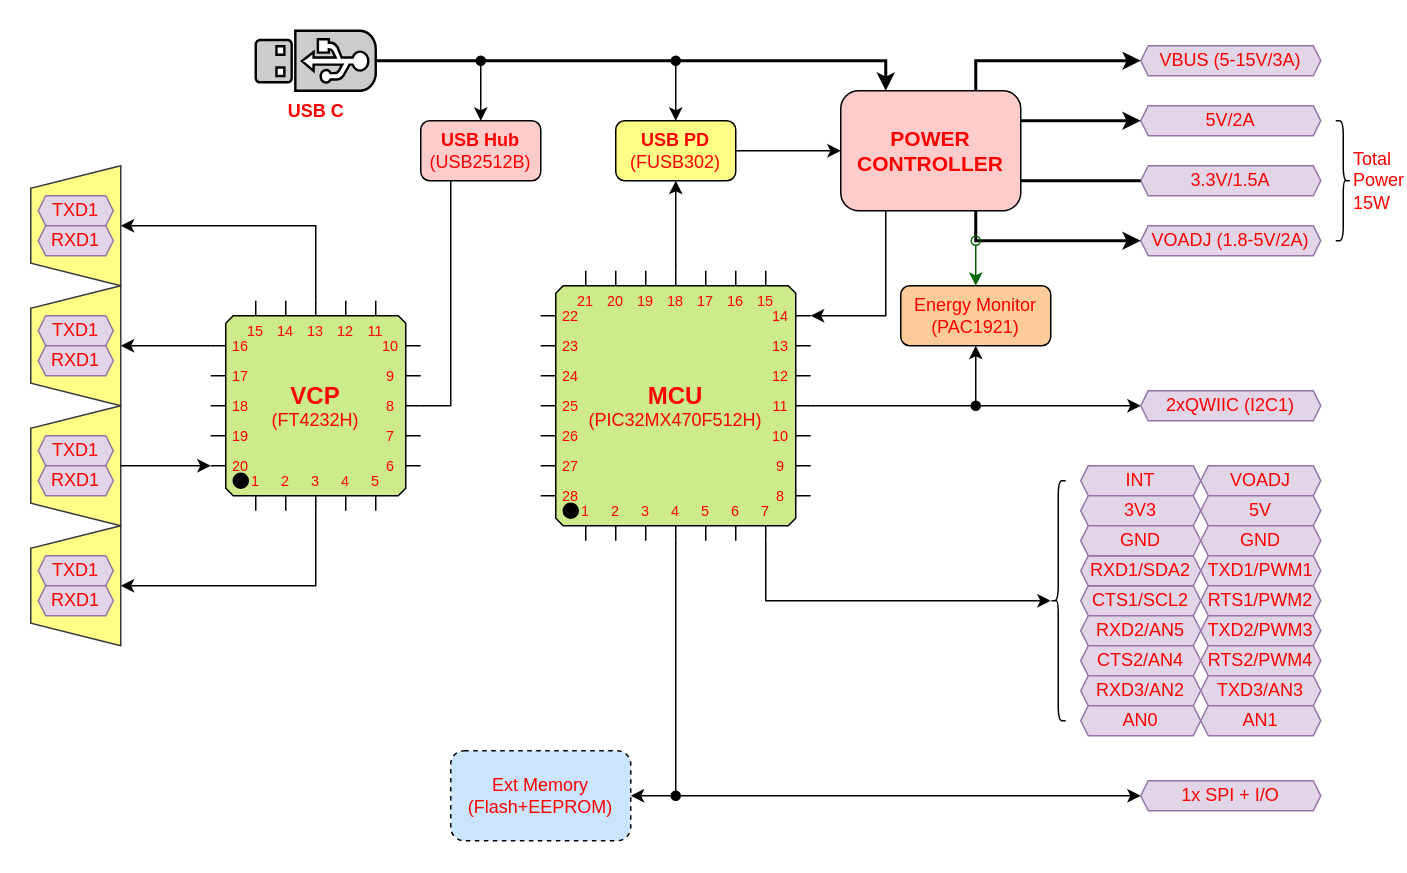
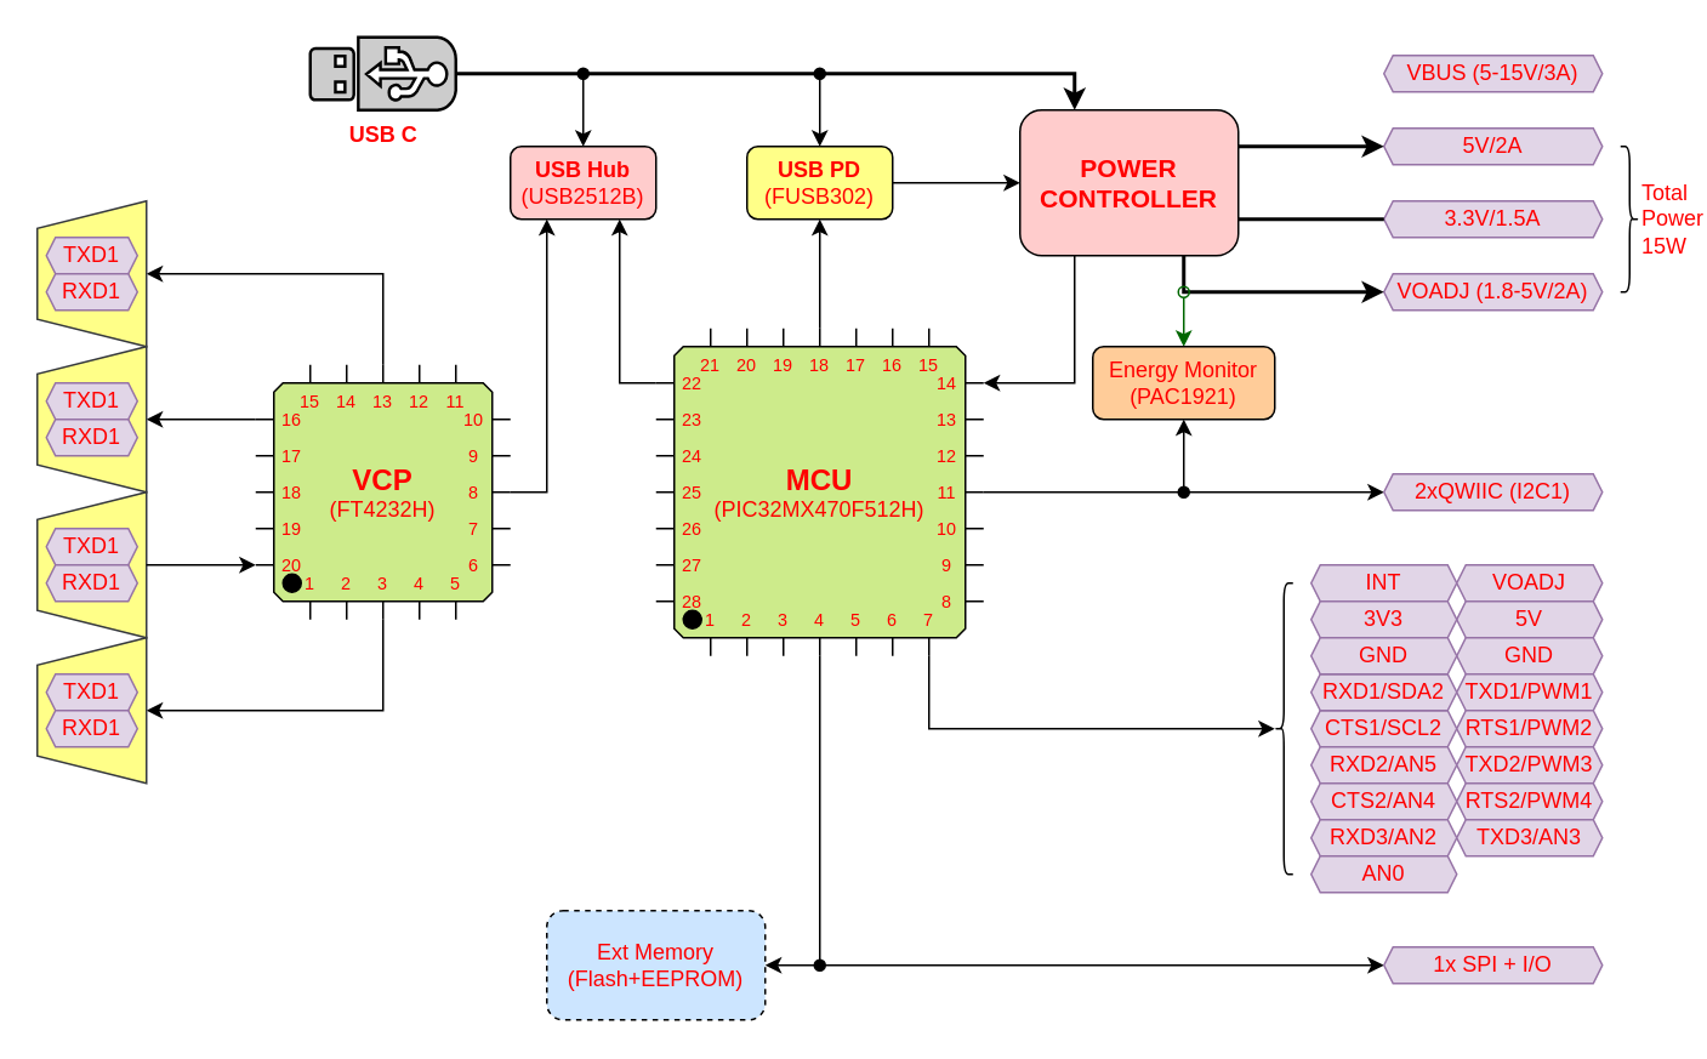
  <mxCell id="0" />
  <mxCell id="1" parent="0" />
  <mxCell id="2" style="edgeStyle=orthogonalEdgeStyle;rounded=0;orthogonalLoop=1;jettySize=auto;html=1;entryX=0.25;entryY=0;entryDx=0;entryDy=0;endArrow=classic;endFill=1;fontColor=#FF0000;strokeColor=#000000;strokeWidth=2;" parent="1" source="3" edge="1" target="22"><mxGeometry relative="1" as="geometry"><mxPoint x="500" y="100" as="targetPoint" /></mxGeometry></mxCell>
  <mxCell id="3" value="&lt;b&gt;USB C&lt;/b&gt;" style="fontColor=#FF0000;verticalAlign=top;verticalLabelPosition=bottom;labelPosition=center;align=center;html=1;outlineConnect=0;fillColor=#CCCCCC;strokeColor=#000000;gradientColor=none;gradientDirection=north;strokeWidth=1;shape=mxgraph.networks.usb_stick;direction=north;" parent="1" vertex="1"><mxGeometry x="170" width="80" height="40" as="geometry" y="20" /></mxCell>
  <mxCell id="4" style="edgeStyle=orthogonalEdgeStyle;rounded=0;orthogonalLoop=1;jettySize=auto;html=1;endArrow=oval;endFill=1;startArrow=classic;startFill=1;exitX=0.5;exitY=0;exitDx=0;exitDy=0;fontColor=#FF0000;strokeColor=#000000;" parent="1" source="6" edge="1"><mxGeometry relative="1" as="geometry"><mxPoint x="450" y="40" as="targetPoint" /><Array as="points"><mxPoint x="450" y="50" /><mxPoint x="450" y="50" /></Array></mxGeometry></mxCell>
  <mxCell id="5" style="edgeStyle=orthogonalEdgeStyle;rounded=0;orthogonalLoop=1;jettySize=auto;html=1;entryX=0;entryY=0.5;entryDx=0;entryDy=0;" edge="1" parent="1" source="6" target="22"><mxGeometry relative="1" as="geometry" /></mxCell>
  <mxCell id="6" value="&lt;b&gt;&lt;font style=&quot;font-size: 12px;&quot;&gt;USB PD&lt;/font&gt;&lt;/b&gt;&lt;br&gt;(FUSB302)" style="rounded=1;whiteSpace=wrap;html=1;fillColor=#ffff88;strokeColor=#000000;fontColor=#FF0000;" parent="1" vertex="1"><mxGeometry x="410" y="80" width="80" height="40" as="geometry" /></mxCell>
+ <mxCell id="7" style="edgeStyle=orthogonalEdgeStyle;rounded=0;orthogonalLoop=1;jettySize=auto;html=1;exitX=0;exitY=0;exitDx=0;exitDy=30;exitPerimeter=0;entryX=0.75;entryY=1;entryDx=0;entryDy=0;" edge="1" parent="1" source="12" target="51"><mxGeometry relative="1" as="geometry" /></mxCell>
  <mxCell id="8" style="edgeStyle=orthogonalEdgeStyle;rounded=0;orthogonalLoop=1;jettySize=auto;html=1;" edge="1" parent="1" source="12" target="6"><mxGeometry relative="1" as="geometry" /></mxCell>
  <mxCell id="9" style="edgeStyle=orthogonalEdgeStyle;rounded=0;orthogonalLoop=1;jettySize=auto;html=1;entryX=0;entryY=0.5;entryDx=0;entryDy=0;" edge="1" parent="1" source="12" target="24"><mxGeometry relative="1" as="geometry" /></mxCell>
  <mxCell id="10" style="edgeStyle=orthogonalEdgeStyle;rounded=0;orthogonalLoop=1;jettySize=auto;html=1;exitX=0;exitY=1;exitDx=150;exitDy=0;exitPerimeter=0;" edge="1" parent="1" source="12" target="43"><mxGeometry relative="1" as="geometry" /></mxCell>
  <mxCell id="11" style="edgeStyle=orthogonalEdgeStyle;rounded=0;orthogonalLoop=1;jettySize=auto;html=1;entryX=1;entryY=0.5;entryDx=0;entryDy=0;" edge="1" parent="1" source="12" target="47"><mxGeometry relative="1" as="geometry"><mxPoint x="505" y="530" as="targetPoint" /><Array as="points"><mxPoint x="450" y="530" /></Array></mxGeometry></mxCell>
  <mxCell id="12" value="&lt;font style=&quot;&quot;&gt;&lt;b style=&quot;font-size: 16px;&quot;&gt;MCU&lt;/b&gt;&lt;br&gt;&lt;font style=&quot;font-size: 12px;&quot;&gt;(PIC32MX470F512H)&lt;/font&gt;&lt;br&gt;&lt;/font&gt;" style="shadow=0;dashed=0;align=center;html=1;strokeWidth=1;shape=mxgraph.electrical.logic_gates.qfp_ic;whiteSpace=wrap;labelNames=a,b,c,d,e,f,g,h,i,j,k,l,m,n,o,p,q,r,s,t,u,v,w,x,y,z,a1,b1,c1,d1,e1,f1,g1,h1,i1,j1,k1,l1,m1,n1;fillColor=#cdeb8b;strokeColor=#000000;fontColor=#FF0000;" parent="1" vertex="1"><mxGeometry x="360" y="180" width="180" height="180" as="geometry" /></mxCell>
  <mxCell id="13" value="VBUS (5-15V/3A)" style="shape=hexagon;perimeter=hexagonPerimeter2;whiteSpace=wrap;html=1;fixedSize=1;size=5;strokeColor=#9673a6;fillColor=#e1d5e7;fontColor=#FF0000;" parent="1" vertex="1"><mxGeometry x="760" y="30" width="120" height="20" as="geometry" /></mxCell>
  <mxCell id="14" value="5V/2A" style="shape=hexagon;perimeter=hexagonPerimeter2;whiteSpace=wrap;html=1;fixedSize=1;size=5;strokeColor=#9673a6;fillColor=#e1d5e7;fontColor=#FF0000;" parent="1" vertex="1"><mxGeometry x="760" y="70" width="120" height="20" as="geometry" /></mxCell>
  <mxCell id="15" value="3.3V/1.5A" style="shape=hexagon;perimeter=hexagonPerimeter2;whiteSpace=wrap;html=1;fixedSize=1;size=5;strokeColor=#9673a6;fillColor=#e1d5e7;fontColor=#FF0000;" parent="1" vertex="1"><mxGeometry x="760" y="110" width="120" height="20" as="geometry" /></mxCell>
  <mxCell id="16" value="VOADJ (1.8-5V/2A)" style="shape=hexagon;perimeter=hexagonPerimeter2;whiteSpace=wrap;html=1;fixedSize=1;size=5;strokeColor=#9673a6;fillColor=#e1d5e7;fontColor=#FF0000;" parent="1" vertex="1"><mxGeometry x="760" y="150" width="120" height="20" as="geometry" /></mxCell>
  <mxCell id="17" style="edgeStyle=orthogonalEdgeStyle;rounded=0;orthogonalLoop=1;jettySize=auto;html=1;exitX=1;exitY=0.25;exitDx=0;exitDy=0;entryX=0;entryY=0.5;entryDx=0;entryDy=0;fontColor=#FF0000;strokeColor=#000000;strokeWidth=2;" parent="1" source="22" target="14" edge="1"><mxGeometry relative="1" as="geometry" /></mxCell>
  <mxCell id="18" style="edgeStyle=orthogonalEdgeStyle;rounded=0;orthogonalLoop=1;jettySize=auto;html=1;exitX=1;exitY=0.75;exitDx=0;exitDy=0;entryX=0;entryY=0.5;entryDx=0;entryDy=0;fontColor=#FF0000;strokeColor=#000000;strokeWidth=2;endArrow=none;" parent="1" source="22" target="15" edge="1"><mxGeometry relative="1" as="geometry" /></mxCell>
- <mxCell id="19" style="edgeStyle=orthogonalEdgeStyle;rounded=0;orthogonalLoop=1;jettySize=auto;html=1;exitX=0.75;exitY=0;exitDx=0;exitDy=0;entryX=0;entryY=0.5;entryDx=0;entryDy=0;fontColor=#FF0000;strokeColor=#000000;strokeWidth=2;" parent="1" source="22" target="13" edge="1"><mxGeometry relative="1" as="geometry" /></mxCell>
  <mxCell id="20" style="edgeStyle=orthogonalEdgeStyle;rounded=0;orthogonalLoop=1;jettySize=auto;html=1;exitX=0.75;exitY=1;exitDx=0;exitDy=0;entryX=0;entryY=0.5;entryDx=0;entryDy=0;fontColor=#FF0000;strokeColor=#000000;strokeWidth=2;" parent="1" source="22" target="16" edge="1"><mxGeometry relative="1" as="geometry" /></mxCell>
  <mxCell id="21" style="edgeStyle=orthogonalEdgeStyle;rounded=0;orthogonalLoop=1;jettySize=auto;html=1;exitX=0.25;exitY=1;exitDx=0;exitDy=0;entryX=1;entryY=0;entryDx=0;entryDy=30;entryPerimeter=0;" edge="1" parent="1" source="22" target="12"><mxGeometry relative="1" as="geometry" /></mxCell>
  <mxCell id="22" value="POWER CONTROLLER" style="rounded=1;whiteSpace=wrap;html=1;fillColor=#ffcccc;strokeColor=#000000;fontColor=#FF0000;fontSize=14;fontStyle=1" parent="1" vertex="1"><mxGeometry x="560" y="60" width="120" height="80" as="geometry" /></mxCell>
  <mxCell id="23" value="Total Power 15W" style="shape=curlyBracket;whiteSpace=wrap;html=1;rounded=1;flipH=1;labelPosition=right;verticalLabelPosition=middle;align=left;verticalAlign=middle;strokeColor=#000000;fillColor=#e1d5e7;fontColor=#FF0000;" parent="1" vertex="1"><mxGeometry x="890" y="80" width="10" height="80" as="geometry" /></mxCell>
  <mxCell id="24" value="2xQWIIC (I2C1)" style="shape=hexagon;perimeter=hexagonPerimeter2;whiteSpace=wrap;html=1;fixedSize=1;size=5;strokeColor=#9673a6;fillColor=#e1d5e7;fontColor=#FF0000;" parent="1" vertex="1"><mxGeometry x="760" y="260" width="120" height="20" as="geometry" /></mxCell>
  <mxCell id="25" value="CTS1/SCL2" style="shape=hexagon;perimeter=hexagonPerimeter2;whiteSpace=wrap;html=1;fixedSize=1;size=5;strokeColor=#9673a6;fillColor=#e1d5e7;fontColor=#FF0000;" parent="1" vertex="1"><mxGeometry x="720" y="390" width="80" height="20" as="geometry" /></mxCell>
  <mxCell id="26" value="RXD1/SDA2" style="shape=hexagon;perimeter=hexagonPerimeter2;whiteSpace=wrap;html=1;fixedSize=1;size=5;strokeColor=#9673a6;fillColor=#e1d5e7;fontColor=#FF0000;" parent="1" vertex="1"><mxGeometry x="720" y="370" width="80" height="20" as="geometry" /></mxCell>
  <mxCell id="27" value="INT" style="shape=hexagon;perimeter=hexagonPerimeter2;whiteSpace=wrap;html=1;fixedSize=1;size=5;strokeColor=#9673a6;fillColor=#e1d5e7;fontColor=#FF0000;" parent="1" vertex="1"><mxGeometry x="720" y="310" width="80" height="20" as="geometry" /></mxCell>
  <mxCell id="28" value="RXD2/AN5" style="shape=hexagon;perimeter=hexagonPerimeter2;whiteSpace=wrap;html=1;fixedSize=1;size=5;strokeColor=#9673a6;fillColor=#e1d5e7;fontColor=#FF0000;" parent="1" vertex="1"><mxGeometry x="720" y="410" width="80" height="20" as="geometry" /></mxCell>
  <mxCell id="29" value="CTS2/AN4" style="shape=hexagon;perimeter=hexagonPerimeter2;whiteSpace=wrap;html=1;fixedSize=1;size=5;strokeColor=#9673a6;fillColor=#e1d5e7;fontColor=#FF0000;" parent="1" vertex="1"><mxGeometry x="720" y="430" width="80" height="20" as="geometry" /></mxCell>
  <mxCell id="30" value="RXD3/AN2" style="shape=hexagon;perimeter=hexagonPerimeter2;whiteSpace=wrap;html=1;fixedSize=1;size=5;strokeColor=#9673a6;fillColor=#e1d5e7;fontColor=#FF0000;" parent="1" vertex="1"><mxGeometry x="720" y="450" width="80" height="20" as="geometry" /></mxCell>
  <mxCell id="31" value="VOADJ" style="shape=hexagon;perimeter=hexagonPerimeter2;whiteSpace=wrap;html=1;fixedSize=1;size=5;strokeColor=#9673a6;fillColor=#e1d5e7;fontColor=#FF0000;" parent="1" vertex="1"><mxGeometry x="800" y="310" width="80" height="20" as="geometry" /></mxCell>
  <mxCell id="32" value="5V" style="shape=hexagon;perimeter=hexagonPerimeter2;whiteSpace=wrap;html=1;fixedSize=1;size=5;strokeColor=#9673a6;fillColor=#e1d5e7;fontColor=#FF0000;" parent="1" vertex="1"><mxGeometry x="800" y="330" width="80" height="20" as="geometry" /></mxCell>
  <mxCell id="33" value="GND" style="shape=hexagon;perimeter=hexagonPerimeter2;whiteSpace=wrap;html=1;fixedSize=1;size=5;strokeColor=#9673a6;fillColor=#e1d5e7;fontColor=#FF0000;" parent="1" vertex="1"><mxGeometry x="800" y="350" width="80" height="20" as="geometry" /></mxCell>
  <mxCell id="34" value="TXD1/PWM1" style="shape=hexagon;perimeter=hexagonPerimeter2;whiteSpace=wrap;html=1;fixedSize=1;size=5;strokeColor=#9673a6;fillColor=#e1d5e7;fontColor=#FF0000;" parent="1" vertex="1"><mxGeometry x="800" y="370" width="80" height="20" as="geometry" /></mxCell>
  <mxCell id="35" value="RTS1/PWM2" style="shape=hexagon;perimeter=hexagonPerimeter2;whiteSpace=wrap;html=1;fixedSize=1;size=5;strokeColor=#9673a6;fillColor=#e1d5e7;fontColor=#FF0000;" parent="1" vertex="1"><mxGeometry x="800" y="390" width="80" height="20" as="geometry" /></mxCell>
  <mxCell id="36" value="3V3" style="shape=hexagon;perimeter=hexagonPerimeter2;whiteSpace=wrap;html=1;fixedSize=1;size=5;strokeColor=#9673a6;fillColor=#e1d5e7;fontColor=#FF0000;" parent="1" vertex="1"><mxGeometry x="720" y="330" width="80" height="20" as="geometry" /></mxCell>
  <mxCell id="37" value="GND" style="shape=hexagon;perimeter=hexagonPerimeter2;whiteSpace=wrap;html=1;fixedSize=1;size=5;strokeColor=#9673a6;fillColor=#e1d5e7;fontColor=#FF0000;" parent="1" vertex="1"><mxGeometry x="720" y="350" width="80" height="20" as="geometry" /></mxCell>
  <mxCell id="38" value="TXD2/PWM3" style="shape=hexagon;perimeter=hexagonPerimeter2;whiteSpace=wrap;html=1;fixedSize=1;size=5;strokeColor=#9673a6;fillColor=#e1d5e7;fontColor=#FF0000;" parent="1" vertex="1"><mxGeometry x="800" y="410" width="80" height="20" as="geometry" /></mxCell>
  <mxCell id="39" value="RTS2/PWM4" style="shape=hexagon;perimeter=hexagonPerimeter2;whiteSpace=wrap;html=1;fixedSize=1;size=5;strokeColor=#9673a6;fillColor=#e1d5e7;fontColor=#FF0000;" parent="1" vertex="1"><mxGeometry x="800" y="430" width="80" height="20" as="geometry" /></mxCell>
  <mxCell id="40" value="TXD3/AN3" style="shape=hexagon;perimeter=hexagonPerimeter2;whiteSpace=wrap;html=1;fixedSize=1;size=5;strokeColor=#9673a6;fillColor=#e1d5e7;fontColor=#FF0000;" parent="1" vertex="1"><mxGeometry x="800" y="450" width="80" height="20" as="geometry" /></mxCell>
  <mxCell id="41" value="AN0" style="shape=hexagon;perimeter=hexagonPerimeter2;whiteSpace=wrap;html=1;fixedSize=1;size=5;strokeColor=#9673a6;fillColor=#e1d5e7;fontColor=#FF0000;" parent="1" vertex="1"><mxGeometry x="720" y="470" width="80" height="20" as="geometry" /></mxCell>
- <mxCell id="42" value="AN1" style="shape=hexagon;perimeter=hexagonPerimeter2;whiteSpace=wrap;html=1;fixedSize=1;size=5;strokeColor=#9673a6;fillColor=#e1d5e7;fontColor=#FF0000;" parent="1" vertex="1"><mxGeometry x="800" y="470" width="80" height="20" as="geometry" /></mxCell>
  <mxCell id="43" value="" style="shape=curlyBracket;whiteSpace=wrap;html=1;rounded=1;flipH=0;labelPosition=right;verticalLabelPosition=middle;align=left;verticalAlign=middle;fontColor=#FF0000;strokeColor=#000000;" parent="1" vertex="1"><mxGeometry x="700" y="320" width="10" height="160" as="geometry" /></mxCell>
  <mxCell id="44" style="edgeStyle=orthogonalEdgeStyle;rounded=0;orthogonalLoop=1;jettySize=auto;html=1;endArrow=oval;endFill=1;startArrow=classic;startFill=1;fontColor=#FF0000;strokeColor=#000000;" parent="1" source="46" edge="1"><mxGeometry relative="1" as="geometry"><mxPoint x="650" y="270" as="targetPoint" /></mxGeometry></mxCell>
  <mxCell id="45" style="edgeStyle=orthogonalEdgeStyle;rounded=0;orthogonalLoop=1;jettySize=auto;html=1;exitX=0.5;exitY=0;exitDx=0;exitDy=0;endArrow=oval;endFill=0;startArrow=classic;startFill=1;fontColor=#FF0000;strokeColor=#006600;" parent="1" source="46" edge="1"><mxGeometry relative="1" as="geometry"><mxPoint x="650" y="160" as="targetPoint" /><Array as="points"><mxPoint x="650" y="160" /></Array></mxGeometry></mxCell>
  <mxCell id="46" value="Energy Monitor&lt;br&gt;(PAC1921)" style="rounded=1;whiteSpace=wrap;html=1;fillColor=#ffcc99;strokeColor=#000000;fontColor=#FF0000;" parent="1" vertex="1"><mxGeometry x="600" y="190" width="100" height="40" as="geometry" /></mxCell>
  <mxCell id="47" value="Ext Memory&lt;br&gt;(Flash+EEPROM)" style="rounded=1;whiteSpace=wrap;html=1;fillColor=#cce5ff;strokeColor=#000000;fontColor=#FF0000;dashed=1;" parent="1" vertex="1"><mxGeometry x="300" y="500" width="120" height="60" as="geometry" /></mxCell>
  <mxCell id="48" style="edgeStyle=orthogonalEdgeStyle;rounded=0;orthogonalLoop=1;jettySize=auto;html=1;strokeColor=#000000;startArrow=classic;startFill=1;endArrow=oval;endFill=1;" parent="1" source="49" edge="1"><mxGeometry relative="1" as="geometry"><mxPoint x="450" y="530" as="targetPoint" /></mxGeometry></mxCell>
  <mxCell id="49" value="1x SPI + I/O" style="shape=hexagon;perimeter=hexagonPerimeter2;whiteSpace=wrap;html=1;fixedSize=1;size=5;strokeColor=#9673a6;fillColor=#e1d5e7;fontColor=#FF0000;" parent="1" vertex="1"><mxGeometry x="760" y="520" width="120" height="20" as="geometry" /></mxCell>
  <mxCell id="50" style="edgeStyle=orthogonalEdgeStyle;rounded=0;orthogonalLoop=1;jettySize=auto;html=1;startArrow=classic;startFill=1;endArrow=oval;endFill=1;" edge="1" parent="1" source="51"><mxGeometry relative="1" as="geometry"><mxPoint x="320" y="40" as="targetPoint" /></mxGeometry></mxCell>
  <mxCell id="51" value="&lt;b&gt;USB Hub&lt;/b&gt;&lt;br&gt;(USB2512B)" style="rounded=1;whiteSpace=wrap;html=1;fillColor=#ffcccc;strokeColor=#000000;fontColor=#FF0000;" vertex="1" parent="1"><mxGeometry x="280" y="80" width="80" height="40" as="geometry" /></mxCell>
- <mxCell id="52" style="edgeStyle=orthogonalEdgeStyle;rounded=0;orthogonalLoop=1;jettySize=auto;html=1;entryX=0.25;entryY=1;entryDx=0;entryDy=0;endArrow=none;" edge="1" parent="1" source="56" target="51"><mxGeometry relative="1" as="geometry"><Array as="points"><mxPoint x="300" y="270" /></Array></mxGeometry></mxCell>
+ <mxCell id="52" style="edgeStyle=orthogonalEdgeStyle;rounded=0;orthogonalLoop=1;jettySize=auto;html=1;entryX=0.25;entryY=1;entryDx=0;entryDy=0;" edge="1" parent="1" source="56" target="51"><mxGeometry relative="1" as="geometry"><Array as="points"><mxPoint x="300" y="270" /></Array></mxGeometry></mxCell>
  <mxCell id="53" style="edgeStyle=orthogonalEdgeStyle;rounded=0;orthogonalLoop=1;jettySize=auto;html=1;exitX=0;exitY=0;exitDx=0;exitDy=30;exitPerimeter=0;entryX=0.5;entryY=1;entryDx=0;entryDy=0;" edge="1" parent="1" source="56" target="62"><mxGeometry relative="1" as="geometry" /></mxCell>
  <mxCell id="54" style="edgeStyle=orthogonalEdgeStyle;rounded=0;orthogonalLoop=1;jettySize=auto;html=1;exitX=0;exitY=0;exitDx=70;exitDy=0;exitPerimeter=0;entryX=0.5;entryY=1;entryDx=0;entryDy=0;" edge="1" parent="1" source="56" target="58"><mxGeometry relative="1" as="geometry" /></mxCell>
  <mxCell id="55" style="edgeStyle=orthogonalEdgeStyle;rounded=0;orthogonalLoop=1;jettySize=auto;html=1;exitX=0;exitY=1;exitDx=70;exitDy=0;exitPerimeter=0;entryX=0.5;entryY=1;entryDx=0;entryDy=0;" edge="1" parent="1" source="56" target="70"><mxGeometry relative="1" as="geometry" /></mxCell>
  <mxCell id="56" value="&lt;font style=&quot;&quot;&gt;&lt;b style=&quot;font-size: 16px;&quot;&gt;VCP&lt;/b&gt;&lt;br&gt;&lt;font style=&quot;font-size: 12px;&quot;&gt;(FT4232H)&lt;/font&gt;&lt;br&gt;&lt;/font&gt;" style="shadow=0;dashed=0;align=center;html=1;strokeWidth=1;shape=mxgraph.electrical.logic_gates.qfp_ic;whiteSpace=wrap;labelNames=a,b,c,d,e,f,g,h,i,j,k,l,m,n,o,p,q,r,s,t,u,v,w,x,y,z,a1,b1,c1,d1,e1,f1,g1,h1,i1,j1,k1,l1,m1,n1;fillColor=#cdeb8b;strokeColor=#000000;fontColor=#FF0000;" vertex="1" parent="1"><mxGeometry x="140" y="200" width="140" height="140" as="geometry" /></mxCell>
  <mxCell id="57" value="" style="group" vertex="1" connectable="0" parent="1"><mxGeometry x="20" y="110" width="60" height="80" as="geometry" /></mxCell>
  <mxCell id="58" value="" style="shape=trapezoid;perimeter=trapezoidPerimeter;whiteSpace=wrap;html=1;fixedSize=1;direction=north;size=15.0;fillColor=#ffff88;strokeColor=#36393d;" vertex="1" parent="57"><mxGeometry width="60" height="80" as="geometry" /></mxCell>
  <mxCell id="59" value="TXD1" style="shape=hexagon;perimeter=hexagonPerimeter2;whiteSpace=wrap;html=1;fixedSize=1;size=5;strokeColor=#9673a6;fillColor=#e1d5e7;fontColor=#FF0000;" vertex="1" parent="57"><mxGeometry x="5" y="20" width="50" height="20" as="geometry" /></mxCell>
  <mxCell id="60" value="RXD1" style="shape=hexagon;perimeter=hexagonPerimeter2;whiteSpace=wrap;html=1;fixedSize=1;size=5;strokeColor=#9673a6;fillColor=#e1d5e7;fontColor=#FF0000;" vertex="1" parent="57"><mxGeometry x="5" y="40" width="50" height="20" as="geometry" /></mxCell>
  <mxCell id="61" value="" style="group" vertex="1" connectable="0" parent="1"><mxGeometry x="20" y="190" width="60" height="80" as="geometry" /></mxCell>
  <mxCell id="62" value="" style="shape=trapezoid;perimeter=trapezoidPerimeter;whiteSpace=wrap;html=1;fixedSize=1;direction=north;size=15.0;fillColor=#ffff88;strokeColor=#36393d;" vertex="1" parent="61"><mxGeometry width="60" height="80" as="geometry" /></mxCell>
  <mxCell id="63" value="TXD1" style="shape=hexagon;perimeter=hexagonPerimeter2;whiteSpace=wrap;html=1;fixedSize=1;size=5;strokeColor=#9673a6;fillColor=#e1d5e7;fontColor=#FF0000;" vertex="1" parent="61"><mxGeometry x="5" y="20" width="50" height="20" as="geometry" /></mxCell>
  <mxCell id="64" value="RXD1" style="shape=hexagon;perimeter=hexagonPerimeter2;whiteSpace=wrap;html=1;fixedSize=1;size=5;strokeColor=#9673a6;fillColor=#e1d5e7;fontColor=#FF0000;" vertex="1" parent="61"><mxGeometry x="5" y="40" width="50" height="20" as="geometry" /></mxCell>
  <mxCell id="65" value="" style="group" vertex="1" connectable="0" parent="1"><mxGeometry x="20" y="270" width="60" height="80" as="geometry" /></mxCell>
  <mxCell id="66" value="" style="shape=trapezoid;perimeter=trapezoidPerimeter;whiteSpace=wrap;html=1;fixedSize=1;direction=north;size=15.0;fillColor=#ffff88;strokeColor=#36393d;" vertex="1" parent="65"><mxGeometry width="60" height="80" as="geometry" /></mxCell>
  <mxCell id="67" value="TXD1" style="shape=hexagon;perimeter=hexagonPerimeter2;whiteSpace=wrap;html=1;fixedSize=1;size=5;strokeColor=#9673a6;fillColor=#e1d5e7;fontColor=#FF0000;" vertex="1" parent="65"><mxGeometry x="5" y="20" width="50" height="20" as="geometry" /></mxCell>
  <mxCell id="68" value="RXD1" style="shape=hexagon;perimeter=hexagonPerimeter2;whiteSpace=wrap;html=1;fixedSize=1;size=5;strokeColor=#9673a6;fillColor=#e1d5e7;fontColor=#FF0000;" vertex="1" parent="65"><mxGeometry x="5" y="40" width="50" height="20" as="geometry" /></mxCell>
  <mxCell id="69" value="" style="group" vertex="1" connectable="0" parent="1"><mxGeometry x="20" y="350" width="60" height="80" as="geometry" /></mxCell>
  <mxCell id="70" value="" style="shape=trapezoid;perimeter=trapezoidPerimeter;whiteSpace=wrap;html=1;fixedSize=1;direction=north;size=15.0;fillColor=#ffff88;strokeColor=#36393d;" vertex="1" parent="69"><mxGeometry width="60" height="80" as="geometry" /></mxCell>
  <mxCell id="71" value="TXD1" style="shape=hexagon;perimeter=hexagonPerimeter2;whiteSpace=wrap;html=1;fixedSize=1;size=5;strokeColor=#9673a6;fillColor=#e1d5e7;fontColor=#FF0000;" vertex="1" parent="69"><mxGeometry x="5" y="20" width="50" height="20" as="geometry" /></mxCell>
  <mxCell id="72" value="RXD1" style="shape=hexagon;perimeter=hexagonPerimeter2;whiteSpace=wrap;html=1;fixedSize=1;size=5;strokeColor=#9673a6;fillColor=#e1d5e7;fontColor=#FF0000;" vertex="1" parent="69"><mxGeometry x="5" y="40" width="50" height="20" as="geometry" /></mxCell>
  <mxCell id="73" style="edgeStyle=orthogonalEdgeStyle;rounded=0;orthogonalLoop=1;jettySize=auto;html=1;entryX=0;entryY=0;entryDx=0;entryDy=110;entryPerimeter=0;" edge="1" parent="1" source="66" target="56"><mxGeometry relative="1" as="geometry" /></mxCell>
